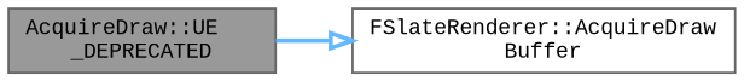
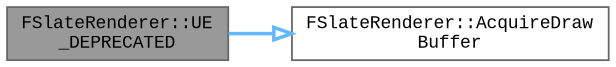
  digraph {
    rankdir=LR
    fontname="Liberation Mono"
    node [fontname="Liberation Mono" fontsize=10 shape=box style=filled]
-   n1 [color=gray40 fillcolor=grey60 fontcolor=black height=0.2 label="AcquireDraw::UE\l_DEPRECATED" width=0.4]
+   n1 [color=gray40 fillcolor=grey60 fontcolor=black height=0.2 label="FSlateRenderer::UE\l_DEPRECATED" width=0.4]
    n2 [color=grey40 fillcolor=white height=0.2 label="FSlateRenderer::AcquireDraw\lBuffer" width=0.4]
    n1 -> n2 [color=steelblue1 fontname="Liberation Mono" fontsize=10 labelfontname=Helvetica labelfontsize=10 style=bold arrowhead=onormal]
  }
